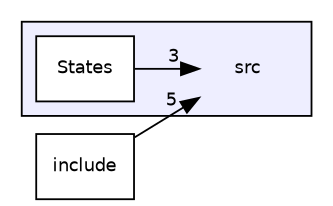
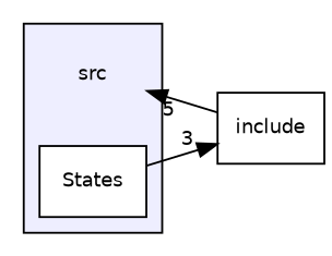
  digraph {
    compound=true
    rankdir=LR
    node [fontname=Helvetica fontsize=10 shape=box]
    edge [labeldistance=1.5 labelfontname=Helvetica labelfontsize=10]
    n1 [label=src shape=plaintext]
    n2 [color=black fillcolor=white label=States style=filled]
    n3 [label=include]
    subgraph cluster_1 {
      bgcolor="#eeeeff"
      pencolor=black
      n1
      n2
    }
-   n2 -> n1 [headlabel=3]
+   n2 -> n3 [headlabel=3]
    n3 -> n1 [headlabel=5]
  }
